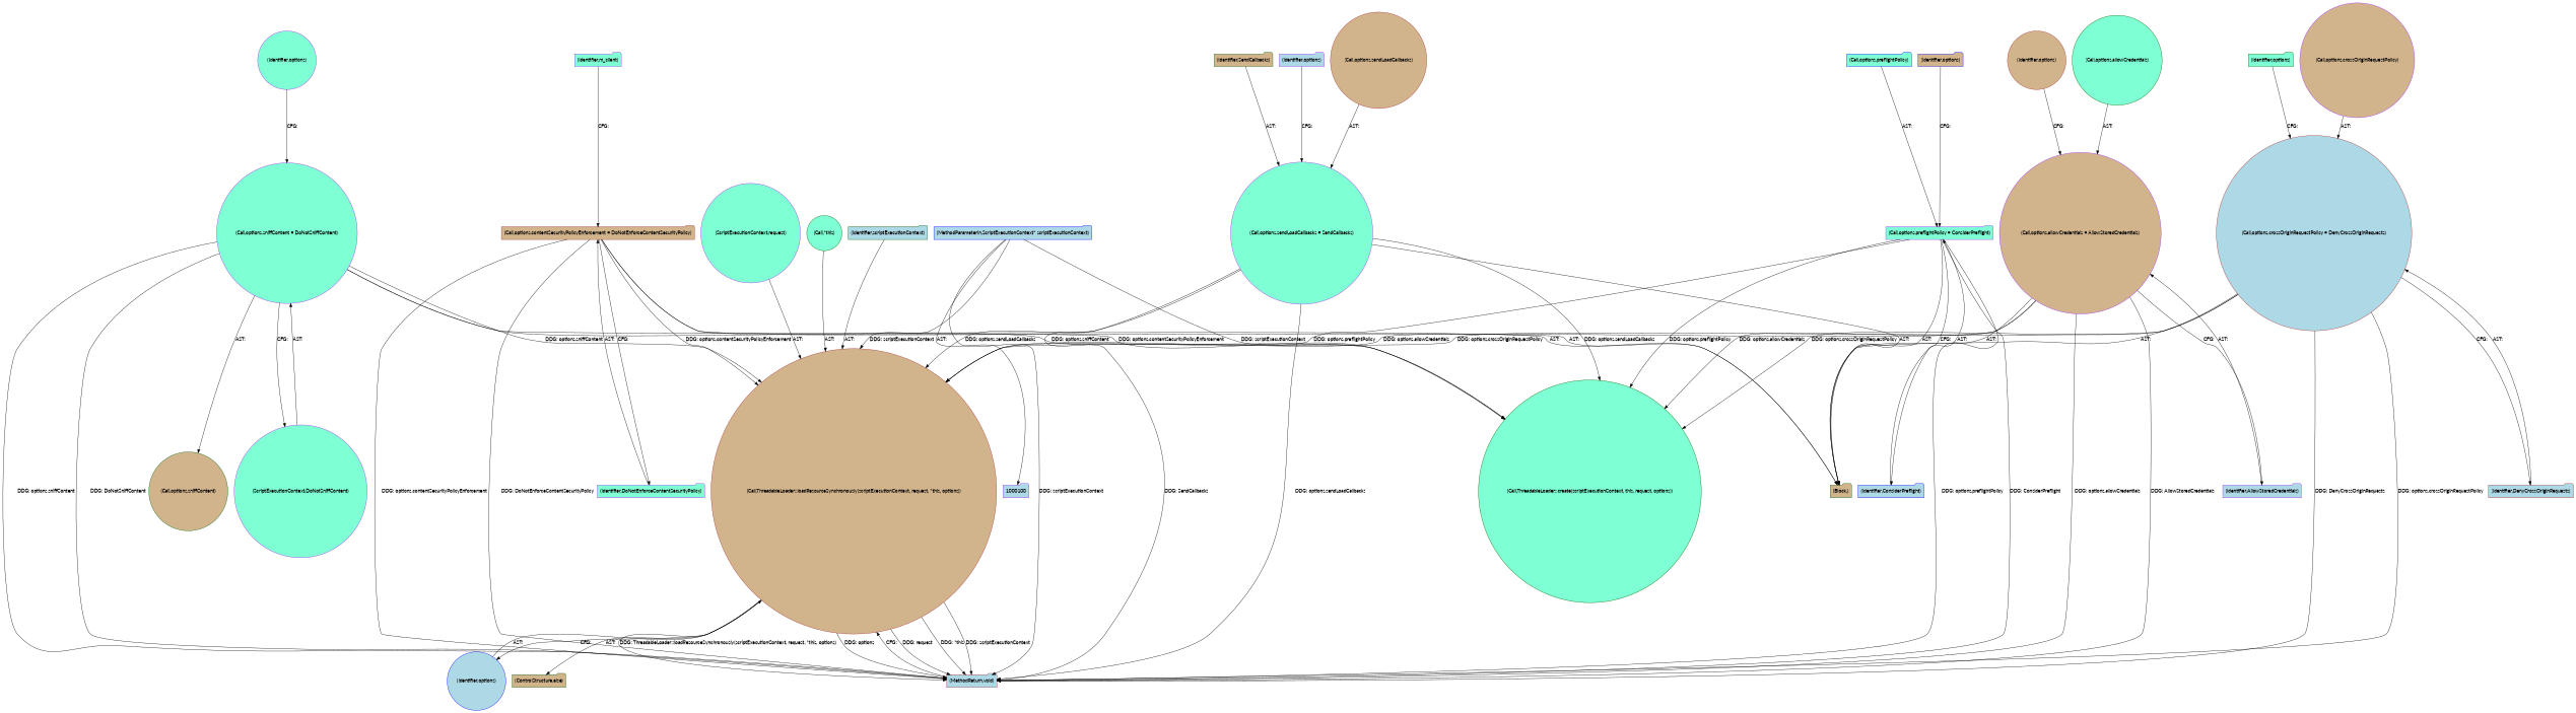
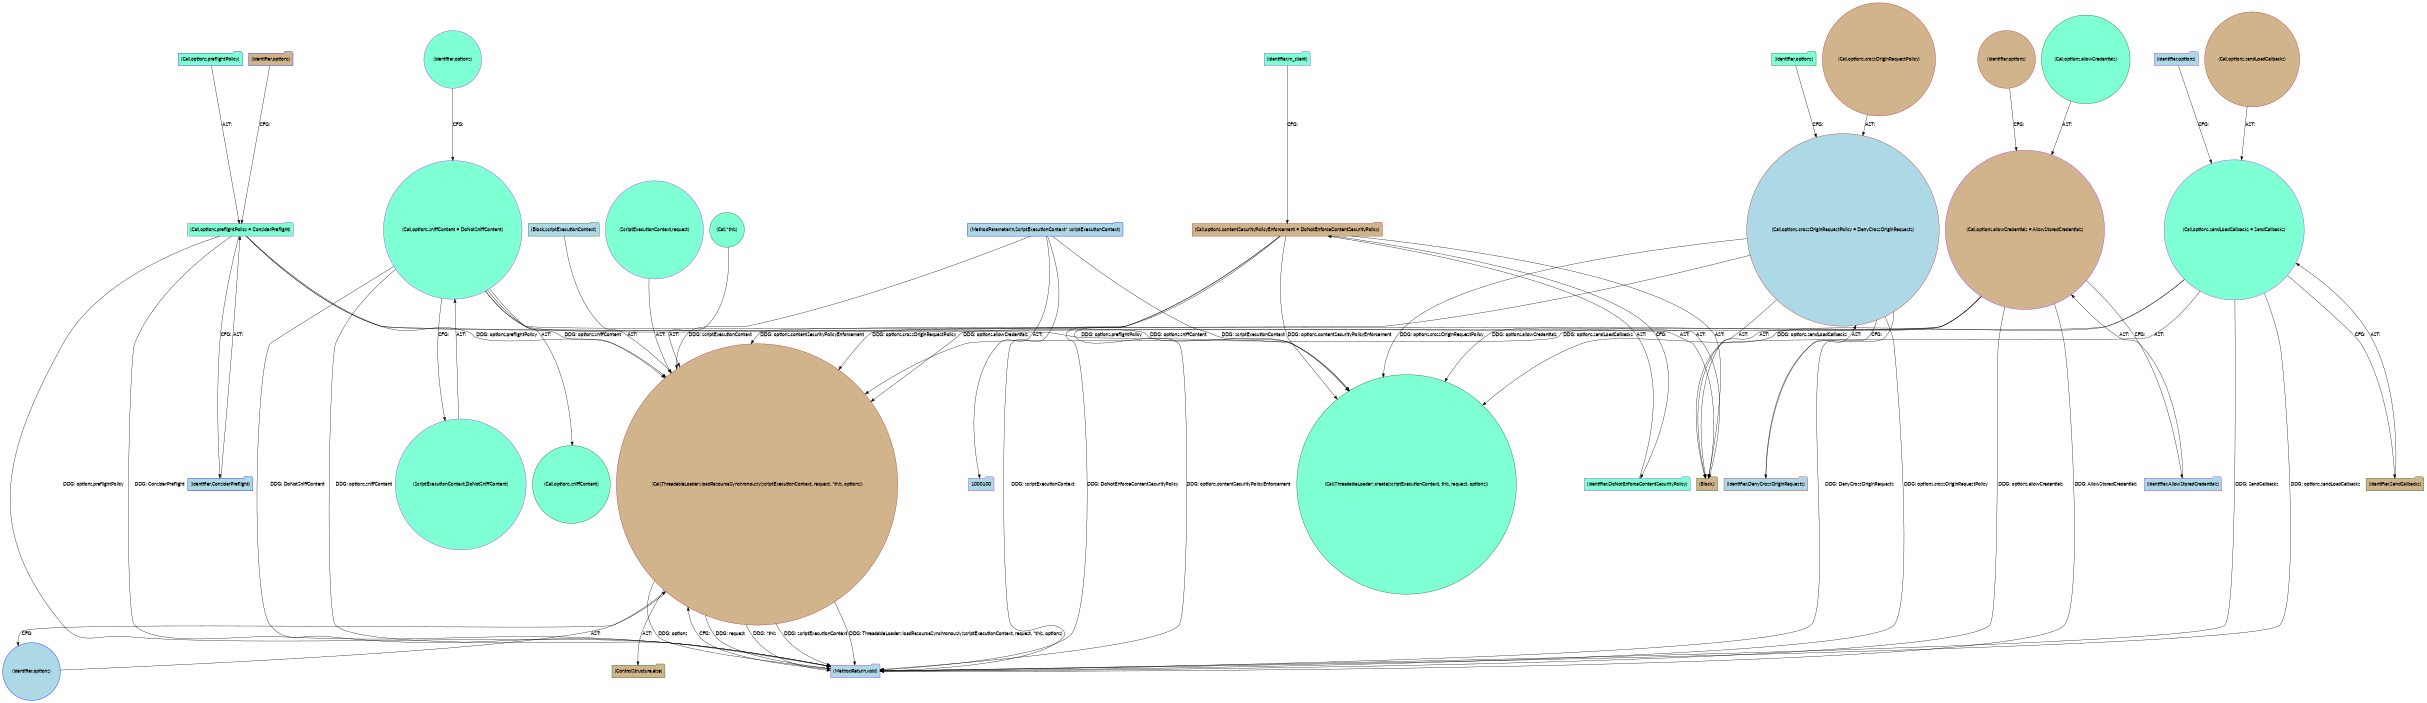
  digraph {
    fontname=Lato
    node [color=purple fillcolor=aquamarine fontname=Lato shape=folder style=filled]
    edge [fontname=Lato]
    n1 [color=brown fillcolor=tan label="(Call,ThreadableLoader::loadResourceSynchronously(scriptExecutionContext, request, *this, options))" shape=circle]
-   n2 [color=brown fillcolor=lightblue label="(MethodReturn,void)"]
+   n2 [fillcolor=lightblue label="(MethodReturn,void)"]
    n3 [color=blue fillcolor=lightblue label="(Identifier,options)" shape=circle]
    n4 [color=darkgreen fillcolor=tan label="(ControlStructure,else)"]
    n5 [color=blue fillcolor=lightblue label="(MethodParameterIn,ScriptExecutionContext* scriptExecutionContext)"]
    n6 [color=darkgreen label="(Call,ThreadableLoader::create(scriptExecutionContext, this, request, options))" shape=circle]
    1000100 [fillcolor=lightblue]
    n8 [color=brown fillcolor=lightblue label="(Call,options.crossOriginRequestPolicy = DenyCrossOriginRequests)" shape=circle]
    n9 [color=darkgreen fillcolor=tan label="(Block,)"]
    n10 [color=brown fillcolor=lightblue label="(Identifier,DenyCrossOriginRequests)"]
    n11 [label="(Call,options.preflightPolicy = ConsiderPreflight)"]
    n12 [color=blue fillcolor=lightblue label="(Identifier,ConsiderPreflight)"]
    n13 [label="(Call,options.sniffContent = DoNotSniffContent)" shape=circle]
    n14 [label="(ScriptExecutionContext,DoNotSniffContent)" shape=circle]
-   n15 [color=darkgreen fillcolor=tan label="(Call,options.sniffContent)" shape=circle]
+   n15 [color=darkgreen label="(Call,options.sniffContent)" shape=circle]
    n16 [color=brown fillcolor=tan label="(Call,options.contentSecurityPolicyEnforcement = DoNotEnforceContentSecurityPolicy)"]
    n17 [label="(Identifier,DoNotEnforceContentSecurityPolicy)"]
    n18 [fillcolor=tan label="(Call,options.allowCredentials = AllowStoredCredentials)" shape=circle]
    n19 [fillcolor=lightblue label="(Identifier,AllowStoredCredentials)"]
    n20 [label="(Call,options.sendLoadCallbacks = SendCallbacks)" shape=circle]
    n21 [color=darkgreen fillcolor=tan label="(Identifier,SendCallbacks)"]
    n22 [color=darkgreen label="(Call,*this)" shape=circle]
    n23 [label="(Identifier,m_client)"]
    n24 [fillcolor=lightblue label="(Identifier,options)"]
    n25 [color=blue label="(Call,options.preflightPolicy)"]
    n26 [color=brown fillcolor=tan label="(Identifier,options)" shape=circle]
    n27 [label="(Identifier,options)" shape=circle]
-   n28 [color=darkgreen fillcolor=lightblue label="(Identifier,scriptExecutionContext)"]
+   n28 [color=darkgreen fillcolor=lightblue label="(Block,scriptExecutionContext)"]
    n29 [color=darkgreen label="(Identifier,options)"]
    n30 [color=darkgreen label="(Call,options.allowCredentials)" shape=circle]
    n31 [label="(ScriptExecutionContext,request)" shape=circle]
    n32 [color=blue fillcolor=tan label="(Identifier,options)"]
    n33 [color=brown fillcolor=tan label="(Call,options.sendLoadCallbacks)" shape=circle]
-   n34 [fillcolor=tan label="(Call,options.crossOriginRequestPolicy)" shape=circle]
+   n34 [color=brown fillcolor=tan label="(Call,options.crossOriginRequestPolicy)" shape=circle]
    n1 -> n2 [label="DDG: request"]
    n1 -> n2 [label="DDG: *this"]
    n1 -> n2 [label="DDG: scriptExecutionContext"]
    n1 -> n2 [label="DDG: ThreadableLoader::loadResourceSynchronously(scriptExecutionContext, request, *this, options)"]
    n1 -> n2 [label="DDG: options"]
    n1 -> n3 [label="CFG: "]
    n1 -> n4 [label="AST: "]
    n2 -> n1 [label="CFG: "]
    n3 -> n1 [label="AST: "]
    n5 -> n1 [label="DDG: scriptExecutionContext"]
    n5 -> n2 [label="DDG: scriptExecutionContext"]
    n5 -> n6 [label="DDG: scriptExecutionContext"]
    n5 -> 1000100 [label="AST: "]
    n8 -> n1 [label="DDG: options.crossOriginRequestPolicy"]
    n8 -> n2 [label="DDG: DenyCrossOriginRequests"]
    n8 -> n2 [label="DDG: options.crossOriginRequestPolicy"]
    n8 -> n6 [label="DDG: options.crossOriginRequestPolicy"]
    n8 -> n9 [label="AST: "]
    n8 -> n10 [label="CFG: "]
    n10 -> n8 [label="AST: "]
    n11 -> n1 [label="DDG: options.preflightPolicy"]
    n11 -> n2 [label="DDG: options.preflightPolicy"]
    n11 -> n2 [label="DDG: ConsiderPreflight"]
    n11 -> n6 [label="DDG: options.preflightPolicy"]
    n11 -> n9 [label="AST: "]
    n11 -> n12 [label="CFG: "]
    n12 -> n11 [label="AST: "]
    n13 -> n1 [label="DDG: options.sniffContent"]
    n13 -> n2 [label="DDG: DoNotSniffContent"]
    n13 -> n2 [label="DDG: options.sniffContent"]
    n13 -> n6 [label="DDG: options.sniffContent"]
    n13 -> n9 [label="AST: "]
    n13 -> n14 [label="CFG: "]
    n13 -> n15 [label="AST: "]
    n14 -> n13 [label="AST: "]
    n16 -> n1 [label="DDG: options.contentSecurityPolicyEnforcement"]
    n16 -> n2 [label="DDG: DoNotEnforceContentSecurityPolicy"]
    n16 -> n2 [label="DDG: options.contentSecurityPolicyEnforcement"]
    n16 -> n6 [label="DDG: options.contentSecurityPolicyEnforcement"]
    n16 -> n9 [label="AST: "]
    n16 -> n17 [label="CFG: "]
    n17 -> n16 [label="AST: "]
    n18 -> n1 [label="DDG: options.allowCredentials"]
    n18 -> n2 [label="DDG: AllowStoredCredentials"]
    n18 -> n2 [label="DDG: options.allowCredentials"]
    n18 -> n6 [label="DDG: options.allowCredentials"]
    n18 -> n9 [label="AST: "]
    n18 -> n19 [label="CFG: "]
    n19 -> n18 [label="AST: "]
    n20 -> n1 [label="DDG: options.sendLoadCallbacks"]
    n20 -> n2 [label="DDG: SendCallbacks"]
    n20 -> n2 [label="DDG: options.sendLoadCallbacks"]
    n20 -> n6 [label="DDG: options.sendLoadCallbacks"]
    n20 -> n9 [label="AST: "]
+   n20 -> n21 [label="CFG: "]
    n21 -> n20 [label="AST: "]
    n22 -> n1 [label="AST: "]
    n23 -> n16 [label="CFG: "]
    n24 -> n20 [label="CFG: "]
    n25 -> n11 [label="AST: "]
    n26 -> n18 [label="CFG: "]
    n27 -> n13 [label="CFG: "]
    n28 -> n1 [label="AST: "]
    n29 -> n8 [label="CFG: "]
    n30 -> n18 [label="AST: "]
    n31 -> n1 [label="AST: "]
    n32 -> n11 [label="CFG: "]
    n33 -> n20 [label="AST: "]
    n34 -> n8 [label="AST: "]
  }
